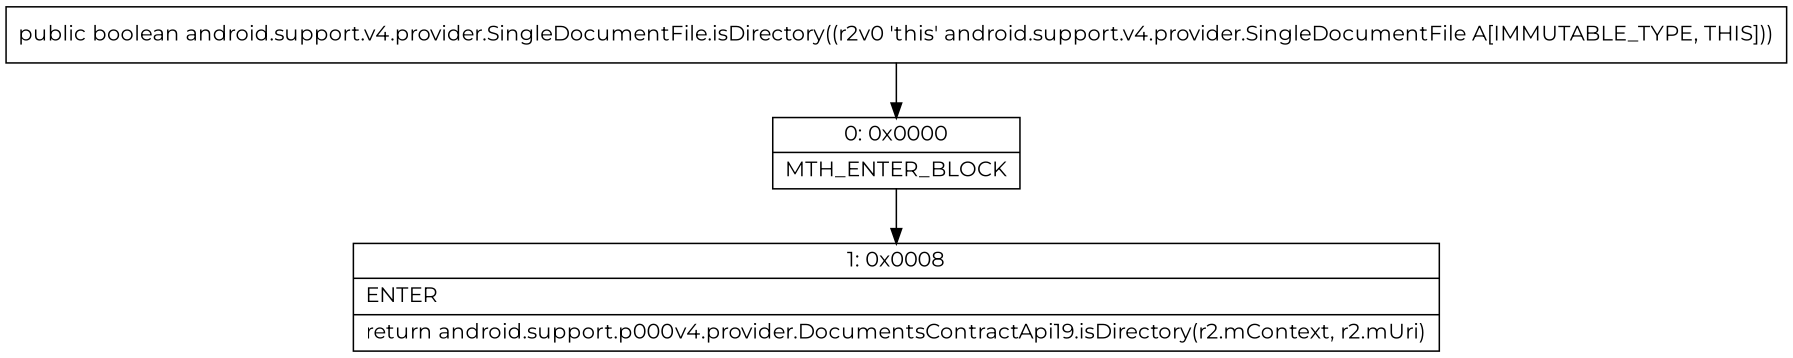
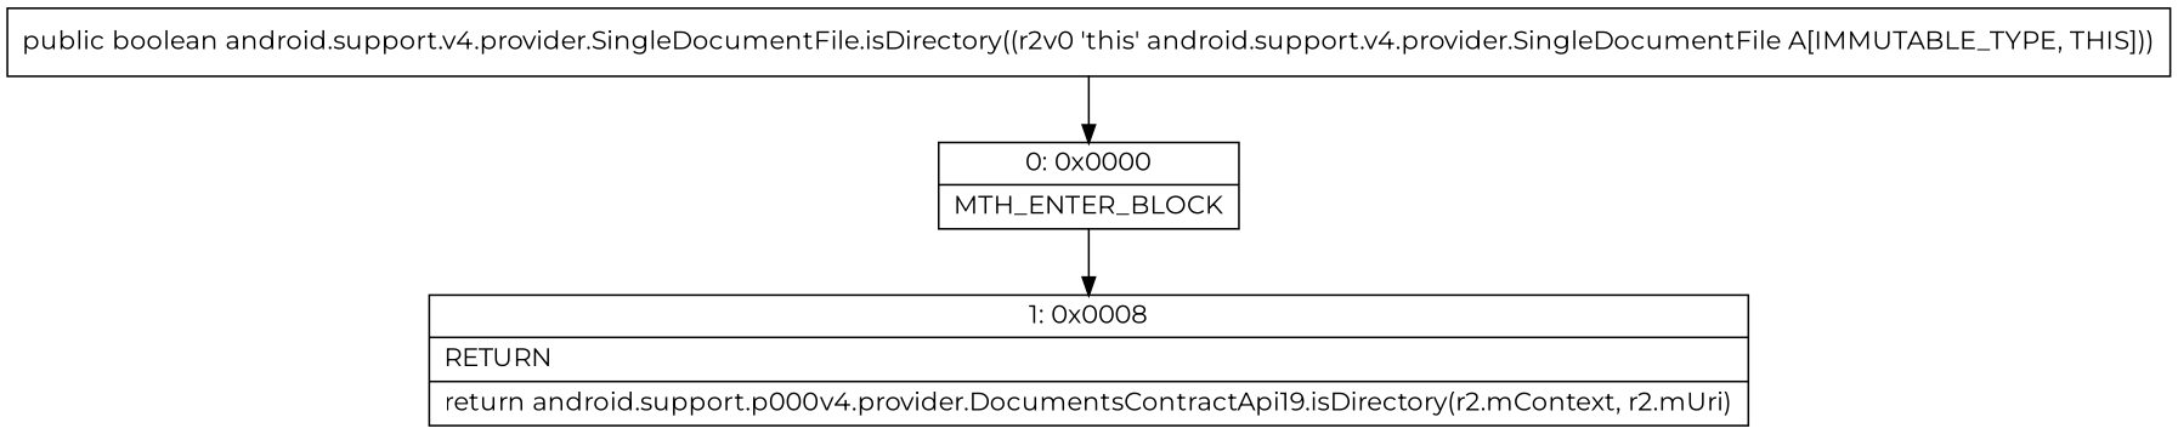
  digraph {
    fontname=Montserrat
    node [shape=record fontname=Montserrat]
    edge [fontname=Montserrat]
    n1 [label="{0\:\ 0x0000|MTH_ENTER_BLOCK\l}"]
-   n2 [label="{1\:\ 0x0008|ENTER\l|return android.support.p000v4.provider.DocumentsContractApi19.isDirectory(r2.mContext, r2.mUri)\l}"]
+   n2 [label="{1\:\ 0x0008|RETURN\l|return android.support.p000v4.provider.DocumentsContractApi19.isDirectory(r2.mContext, r2.mUri)\l}"]
    n3 [label="{public boolean android.support.v4.provider.SingleDocumentFile.isDirectory((r2v0 'this' android.support.v4.provider.SingleDocumentFile A[IMMUTABLE_TYPE, THIS])) }"]
    n1 -> n2
    n3 -> n1
  }
